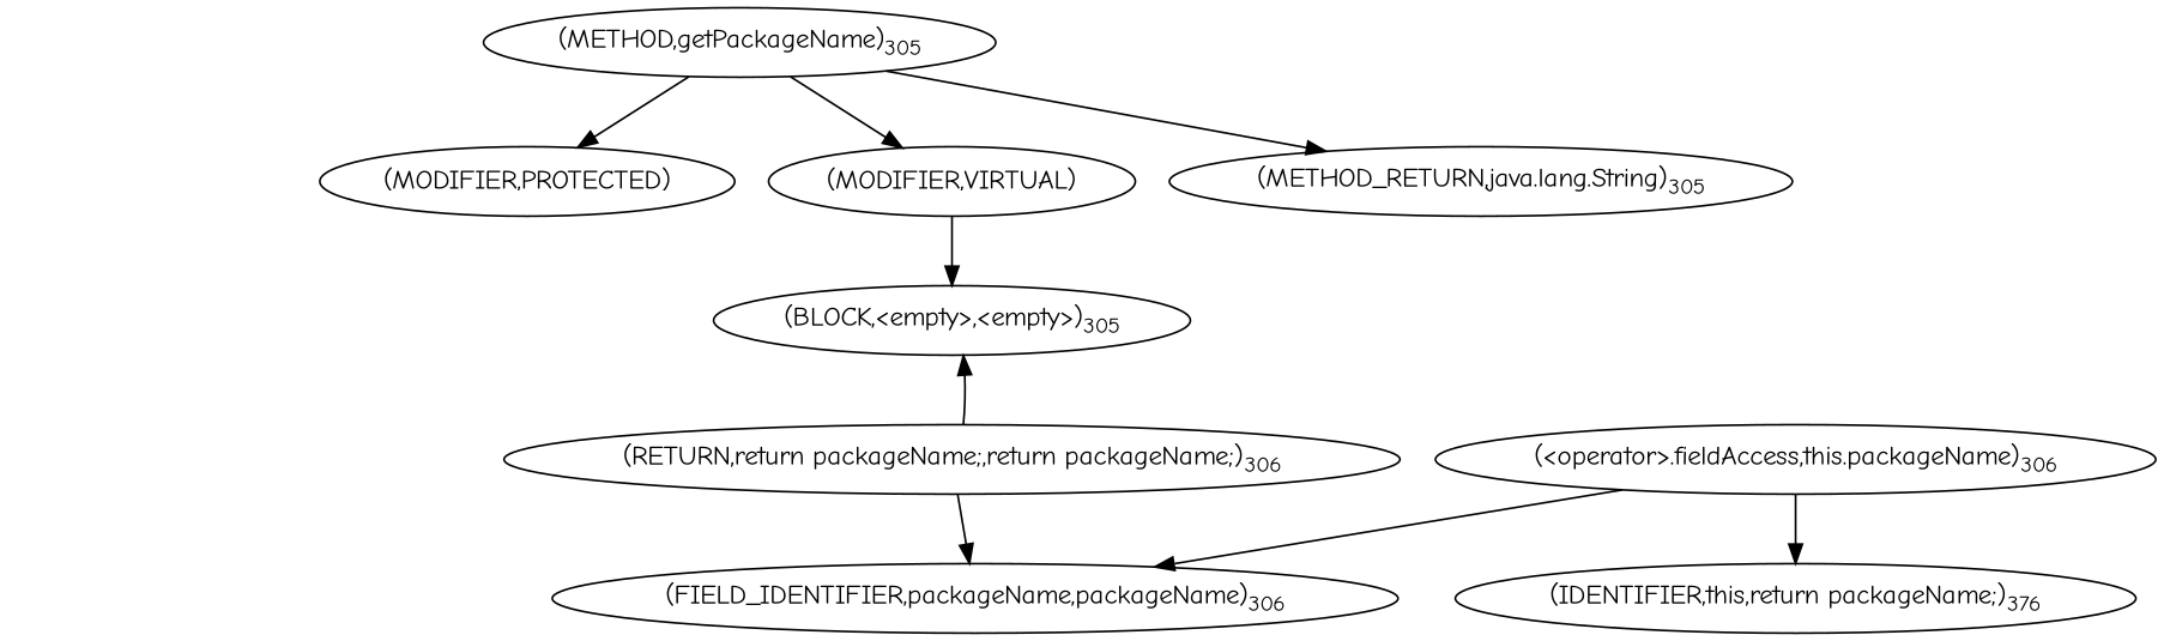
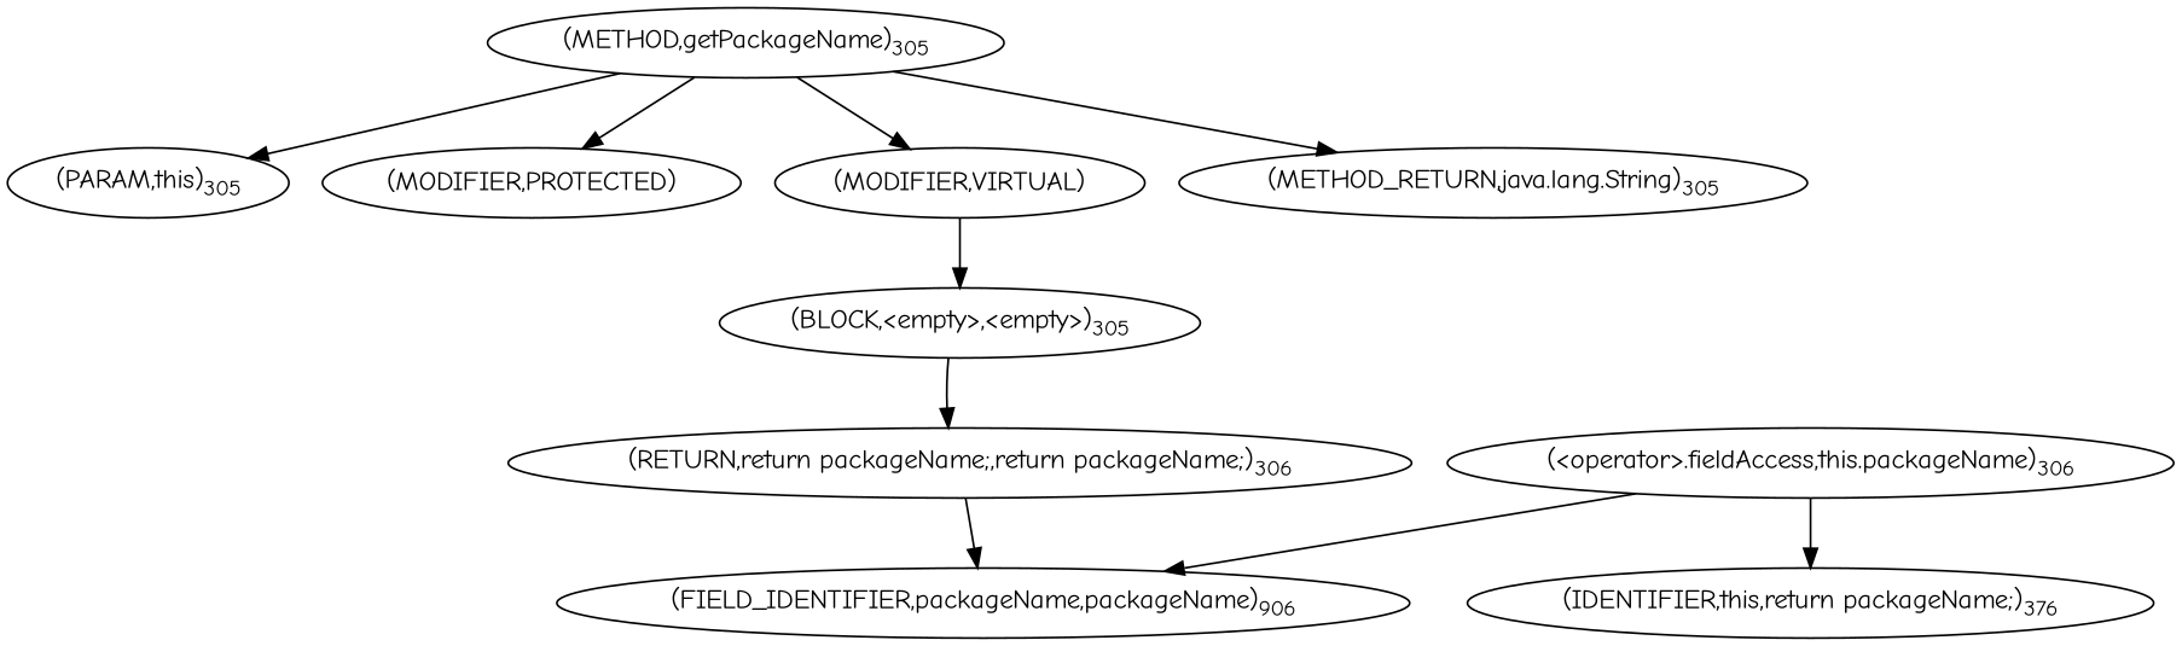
  digraph {
    fontname="Comic Neue"
    node [fontname="Comic Neue"]
    edge [fontname="Comic Neue"]
    n1 [label=<(METHOD,getPackageName)<SUB>305</SUB>>]
+   n2 [label=<(PARAM,this)<SUB>305</SUB>>]
    n3 [label=<(MODIFIER,PROTECTED)>]
    n4 [label=<(MODIFIER,VIRTUAL)>]
    n5 [label=<(METHOD_RETURN,java.lang.String)<SUB>305</SUB>>]
    n6 [label=<(BLOCK,&lt;empty&gt;,&lt;empty&gt;)<SUB>305</SUB>>]
    n7 [label=<(RETURN,return packageName;,return packageName;)<SUB>306</SUB>>]
-   n8 [label=<(FIELD_IDENTIFIER,packageName,packageName)<SUB>306</SUB>>]
+   n8 [label=<(FIELD_IDENTIFIER,packageName,packageName)<SUB>906</SUB>>]
    n9 [label=<(&lt;operator&gt;.fieldAccess,this.packageName)<SUB>306</SUB>>]
    n10 [label=<(IDENTIFIER,this,return packageName;)<SUB>376</SUB>>]
+   n1 -> n2
    n1 -> n3
    n1 -> n4
    n1 -> n5
    n4 -> n6
-   n7 -> n6
+   n6 -> n7
    n7 -> n8
    n9 -> n8
    n9 -> n10
  }
